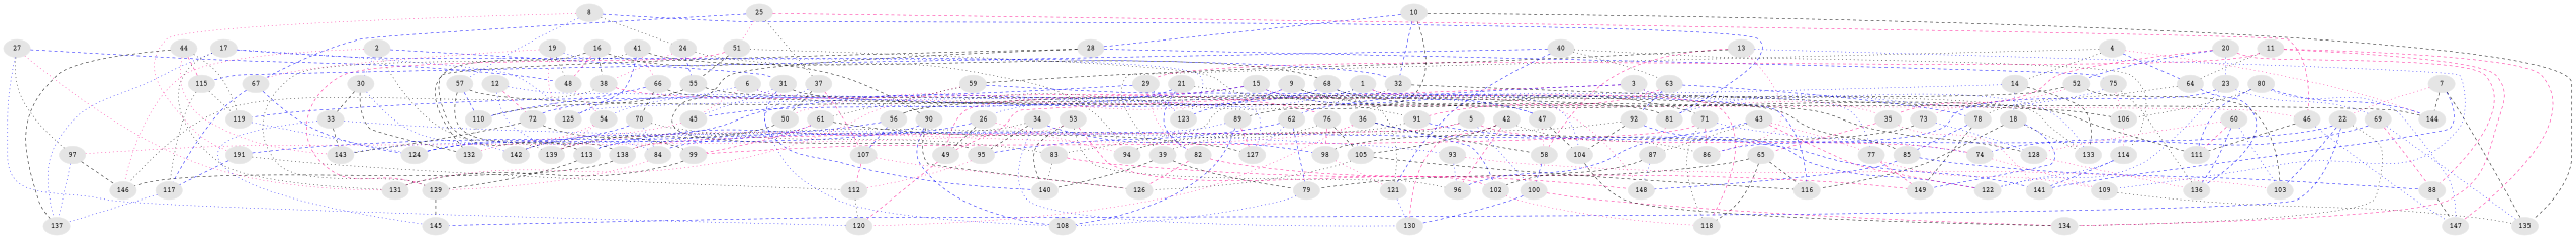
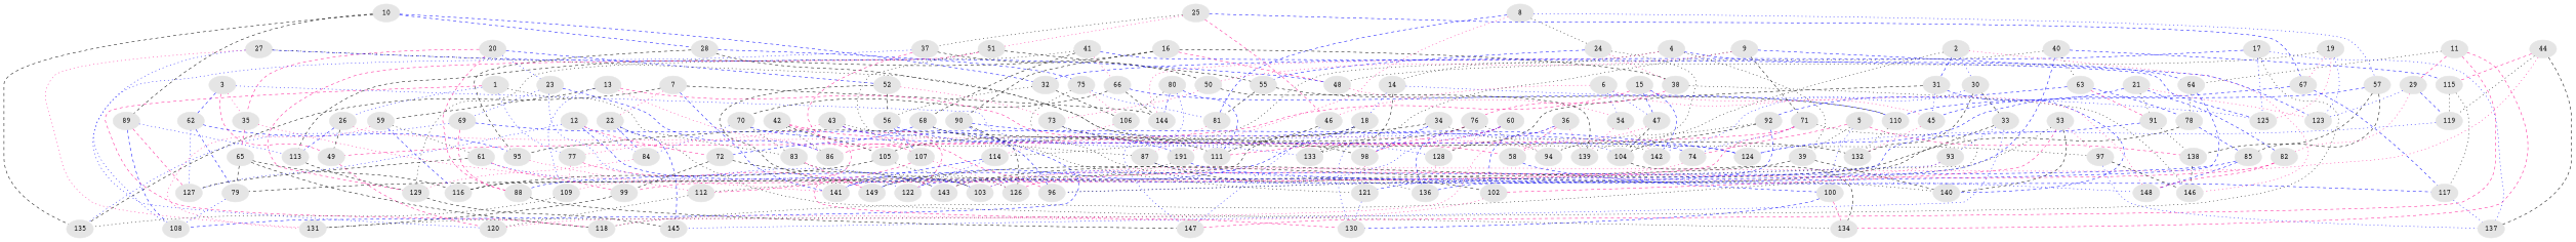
  graph {
    fontname="Courier Prime"
    node [color=gray90 fontname="Courier Prime" style=filled]
    edge [color=blue fontname="Courier Prime" style=dashed]
    1
    26
    77
    83
    118
    49
    113
    94
    109
    149
    140
    2
    30
    31
    139
    146
    142
    132
    33
    45
    128
    3
    35
    62
    133
    141
    65
    120
    127
    95
    79
    4
    14
    39
    64
    144
    18
    125
    136
    78
    5
    74
    100
    138
    134
    130
    6
    46
    47
    54
    147
    111
    58
    104
    7
    22
    135
    84
    145
    8
    24
    57
    81
    n64 [label=191]
    38
    55
    110
    85
    87
    117
    112
    9
    50
    71
    123
    73
    86
    99
    10
    28
    32
    89
    75
    56
    106
    108
    11
    29
    82
    119
    12
    72
    103
    143
    129
    13
    59
    131
    116
    61
    15
    148
    16
    48
    90
    76
    124
    126
    17
    137
    19
    67
    20
    23
    52
    88
    69
    122
    21
    91
    25
    37
    51
    107
    121
    27
    97
    93
    114
    96
    34
    98
    36
    102
    105
    40
    63
    115
    92
    41
    66
    68
    70
    42
    43
    44
    53
    60
    80
    1 -- 26 [style=dotted]
    1 -- 77 [style=dotted]
    1 -- 83 [color=black style=dotted]
    1 -- 118 [color=deeppink]
    26 -- 49 [color=black]
    26 -- 113
    26 -- 94 [color=deeppink style=dotted]
    77 -- 109 [color=deeppink style=dotted]
    77 -- 149 [color=deeppink]
    83 -- 149 [color=deeppink]
    83 -- 140 [color=black style=dotted]
    49 -- 120 [color=deeppink]
    113 -- 129 [color=black]
    109 -- 135 [color=black style=dotted]
    2 -- 30 [style=dotted]
    2 -- 31
    2 -- 139 [color=black style=dotted]
    2 -- 146 [color=deeppink style=dotted]
    30 -- 142 [style=dotted]
    30 -- 132 [color=black]
    30 -- 33 [color=black]
    31 -- 140
    31 -- 45 [style=dotted]
    31 -- 128 [color=black]
    33 -- 145 [style=dotted]
    33 -- 143 [color=black]
    33 -- 93 [style=dotted]
    45 -- 132 [color=deeppink style=dotted]
    128 -- 136 [color=deeppink style=dotted]
    3 -- 49 [color=deeppink]
    3 -- 35 [color=deeppink style=dotted]
    3 -- 62
    3 -- 133 [style=dotted]
    35 -- 141 [color=deeppink style=dotted]
    35 -- 65 [color=deeppink]
    62 -- 127 [style=dotted]
    62 -- 95
    62 -- 79
    65 -- 118 [color=black]
    65 -- 79 [color=black]
    65 -- 116 [color=black]
    95 -- 112 [color=deeppink style=dotted]
    79 -- 108 [style=dotted]
    4 -- 14 [color=black style=dotted]
    4 -- 39 [color=black style=dotted]
    4 -- 64
    4 -- 144 [color=deeppink style=dotted]
    14 -- 133 [color=black]
    14 -- 18 [style=dotted]
    14 -- 125 [style=dotted]
    39 -- 140 [color=black]
    39 -- 79 [color=black]
    64 -- 136
    64 -- 78 [color=black style=dotted]
    18 -- 149
    18 -- 133 [color=black style=dotted]
    18 -- 116 [color=black]
    78 -- 149 [color=black]
    78 -- 85
    5 -- 39 [color=black style=dotted]
    5 -- 74 [color=deeppink]
    5 -- 100 [style=dotted]
    5 -- 138 [color=deeppink]
    74 -- 109 [color=deeppink style=dotted]
    100 -- 134 [color=deeppink]
    100 -- 130
    138 -- 146 [color=black]
    6 -- 45 [color=deeppink style=dotted]
    6 -- 46 [color=deeppink style=dotted]
    6 -- 47 [style=dotted]
    6 -- 54 [style=dotted]
    46 -- 147 [style=dotted]
    46 -- 111 [color=black]
    47 -- 58 [color=deeppink style=dotted]
    47 -- 104 [color=black]
    54 -- 139 [color=deeppink style=dotted]
    54 -- 142 [color=deeppink style=dotted]
    58 -- 100
    104 -- 134 [color=black]
    7 -- 141
    7 -- 144 [color=black]
    7 -- 22 [color=deeppink style=dotted]
    7 -- 135 [color=black]
    22 -- 134 [color=black style=dotted]
    22 -- 84
    22 -- 145
    84 -- 129 [color=deeppink style=dotted]
    8 -- 24 [color=black style=dotted]
    8 -- 57 [style=dotted]
    8 -- 81
    8 -- n64 [color=deeppink style=dotted]
    24 -- 94 [color=black style=dotted]
    24 -- 38 [color=deeppink style=dotted]
    24 -- 55
    57 -- 138 [color=black]
    57 -- 110
    57 -- 85 [color=black]
    81 -- 87 [color=deeppink style=dotted]
    n64 -- 117
    n64 -- 112 [color=black style=dotted]
    38 -- 146 [color=black style=dotted]
    38 -- 76 [color=deeppink]
    55 -- 81 [color=black]
    55 -- 110 [color=black]
    110 -- 132 [color=black style=dotted]
    85 -- 148
    85 -- 88
    87 -- 148 [style=dotted]
    87 -- 102 [color=black]
    117 -- 137 [style=dotted]
    112 -- 120 [color=black style=dotted]
    9 -- 133 [color=black style=dotted]
    9 -- 50 [color=deeppink style=dotted]
    9 -- 71 [color=black]
    9 -- 123
    50 -- 139 [color=black]
+   50 -- 73 [color=deeppink style=dotted]
    71 -- 118 [color=black style=dotted]
    71 -- 74 [style=dotted]
    71 -- 86 [color=deeppink]
    71 -- 99 [color=deeppink]
    73 -- 128 [style=dotted]
    73 -- 98 [color=black]
    99 -- 131 [color=black]
    10 -- 135 [color=black]
    10 -- 28
    10 -- 32
    10 -- 89 [color=black]
    28 -- 132 [color=black]
    28 -- 95 [color=black]
    28 -- 75
    32 -- 56 [color=black style=dotted]
    32 -- 106 [color=black]
    89 -- 113 [style=dotted]
    89 -- 127 [color=deeppink]
    89 -- 108
    75 -- 136 [color=black style=dotted]
    75 -- 81 [style=dotted]
    75 -- 106 [color=deeppink style=dotted]
    56 -- n64
    56 -- 107
    106 -- 114 [color=deeppink style=dotted]
    11 -- 64 [color=black style=dotted]
    11 -- 134 [color=deeppink]
    11 -- 147 [color=deeppink]
    11 -- 29 [color=deeppink]
    29 -- 123 [style=dotted]
    29 -- 82 [color=deeppink style=dotted]
    29 -- 119
    82 -- 148 [color=deeppink]
    82 -- 126 [color=deeppink]
    119 -- 124 [style=dotted]
    12 -- 127 [style=dotted]
    12 -- 84 [style=dotted]
    12 -- 72 [color=deeppink]
-   22 -- 103
+   12 -- 103
    72 -- 99 [color=black]
    72 -- 143 [color=black]
    129 -- 145 [color=black]
    13 -- 109 [style=dotted]
    13 -- 58 [color=deeppink]
    13 -- 86 [color=deeppink style=dotted]
    13 -- 59 [color=black]
    59 -- 131 [color=deeppink style=dotted]
    59 -- 116
    59 -- 61 [color=black style=dotted]
    61 -- 127 [color=black]
    61 -- 99 [color=deeppink]
    61 -- 143 [style=dotted]
    15 -- 49 [color=deeppink]
    15 -- 142
    15 -- 47
    15 -- 148 [color=deeppink style=dotted]
    16 -- 113 [color=black]
    16 -- 38 [color=black]
    16 -- 48 [color=deeppink]
    16 -- 90 [color=black]
    48 -- 54 [color=deeppink style=dotted]
    90 -- 108
    90 -- 124
    90 -- 126 [color=black]
    76 -- 94 [color=black style=dotted]
    76 -- 98 [color=deeppink]
    76 -- 105 [color=black]
    17 -- 125 [style=dotted]
    17 -- 32
    17 -- 131 [color=black style=dotted]
    17 -- 137 [style=dotted]
    19 -- 125 [color=deeppink style=dotted]
    19 -- 123 [style=dotted]
    19 -- 48 [color=black style=dotted]
    19 -- 67 [color=deeppink style=dotted]
    67 -- 117
    67 -- 124
    20 -- 35 [color=deeppink]
    20 -- 23 [style=dotted]
    20 -- 52
    20 -- 88 [color=deeppink]
    23 -- 86
    23 -- 69 [style=dotted]
    23 -- 122 [style=dotted]
    52 -- 73 [color=deeppink style=dotted]
    52 -- 56 [color=black]
    52 -- 103 [color=black]
    88 -- 147 [color=black]
    69 -- 74
    69 -- 135 [style=dotted]
    69 -- 88 [color=deeppink]
    21 -- 45
    21 -- 123 [color=deeppink style=dotted]
    21 -- 82
    21 -- 91 [color=black style=dotted]
    91 -- 141
    91 -- 138 [color=black style=dotted]
    25 -- 46 [color=deeppink]
    25 -- 67
    25 -- 37 [color=black style=dotted]
    25 -- 51 [color=deeppink style=dotted]
    37 -- 50 [color=black]
    37 -- 108 [style=dotted]
    37 -- 107 [color=deeppink]
    51 -- 55 [color=black]
    51 -- 129 [color=deeppink]
    51 -- 121 [color=black style=dotted]
    107 -- 112 [color=deeppink]
    107 -- 126 [color=deeppink style=dotted]
    121 -- 130 [style=dotted]
    27 -- 120 [style=dotted]
    27 -- 131 [color=deeppink style=dotted]
    27 -- 48
    27 -- 97 [color=black style=dotted]
    97 -- 146 [color=black]
    97 -- 137 [style=dotted]
    93 -- 103 [color=deeppink style=dotted]
    93 -- 96 [style=dotted]
    114 -- 141
    114 -- 122 [style=dotted]
    34 -- 142 [color=black style=dotted]
    34 -- 95 [color=black]
    34 -- 130 [style=dotted]
    34 -- 98
    98 -- 121 [color=deeppink style=dotted]
    36 -- 139 [color=deeppink style=dotted]
    36 -- 120 [color=deeppink style=dotted]
-   36 -- 58 [color=black]
+   36 -- 58 [color=deeppink]
    36 -- 102
    102 -- 118 [color=deeppink style=dotted]
    105 -- 116 [color=black]
    105 -- 126 [color=black style=dotted]
    40 -- 121
    40 -- 114 [color=black style=dotted]
    40 -- 63 [color=black style=dotted]
    40 -- 115
    63 -- 78
    63 -- 91 [color=deeppink]
    63 -- 92
    115 -- 117 [color=black style=dotted]
    115 -- 119 [color=black style=dotted]
    92 -- 94 [color=black style=dotted]
    92 -- 104 [color=black]
    92 -- 122
    41 -- 125
    41 -- 129 [color=black style=dotted]
    41 -- 66 [color=deeppink style=dotted]
    41 -- 68 [color=black]
    66 -- 144 [color=black]
    66 -- 110
    66 -- 70 [color=black]
    68 -- 111 [color=black]
    68 -- 104 [style=dotted]
    68 -- 72
    70 -- 83 [color=black style=dotted]
    70 -- 84 [style=dotted]
    70 -- 124
    42 -- 130 [color=deeppink]
    42 -- 86 [color=black style=dotted]
    42 -- 96 [color=deeppink]
    42 -- 105 [color=black]
    43 -- 77 [color=deeppink style=dotted]
    43 -- 87 [color=black style=dotted]
    43 -- 122 [color=deeppink]
    43 -- 96
    44 -- 119 [color=black style=dotted]
    44 -- 143 [color=deeppink style=dotted]
    44 -- 137 [color=black]
    44 -- 115 [color=deeppink]
    53 -- 140 [color=black]
    53 -- 97 [color=deeppink style=dotted]
    53 -- 96 [color=black style=dotted]
    53 -- 102 [color=deeppink]
    60 -- 128 [color=deeppink style=dotted]
    60 -- 136
    60 -- 111 [color=deeppink]
    60 -- 103 [style=dotted]
    80 -- 144
    80 -- 147 [style=dotted]
    80 -- 111
    80 -- 106 [color=black style=dotted]
  }
